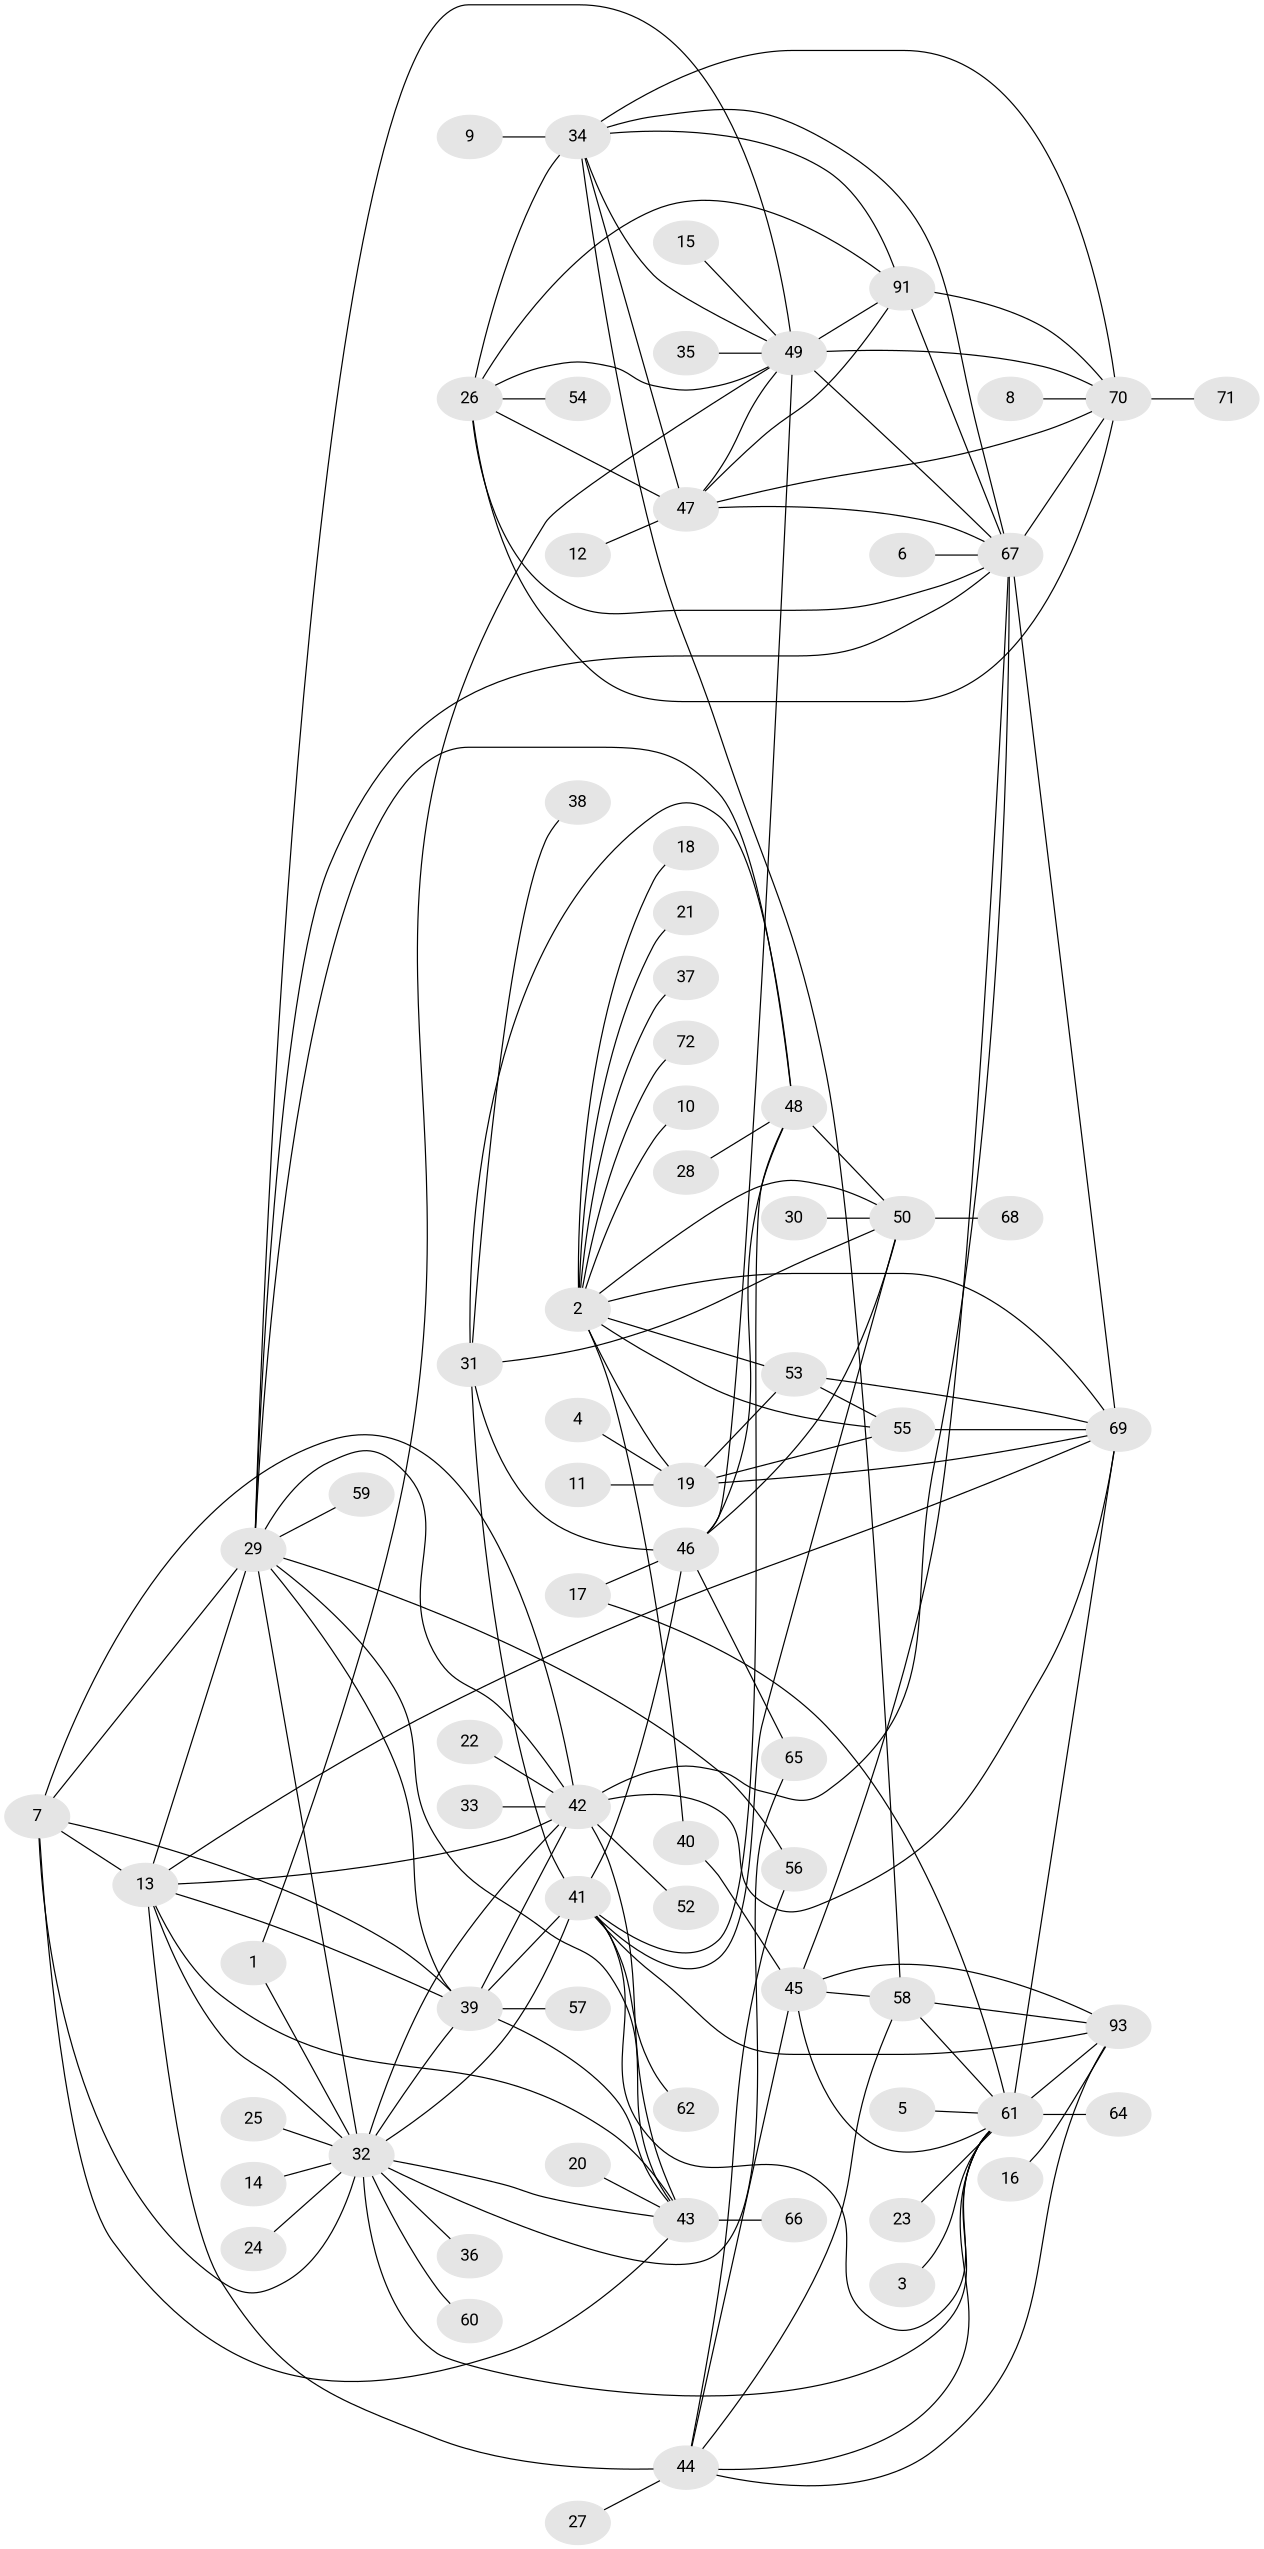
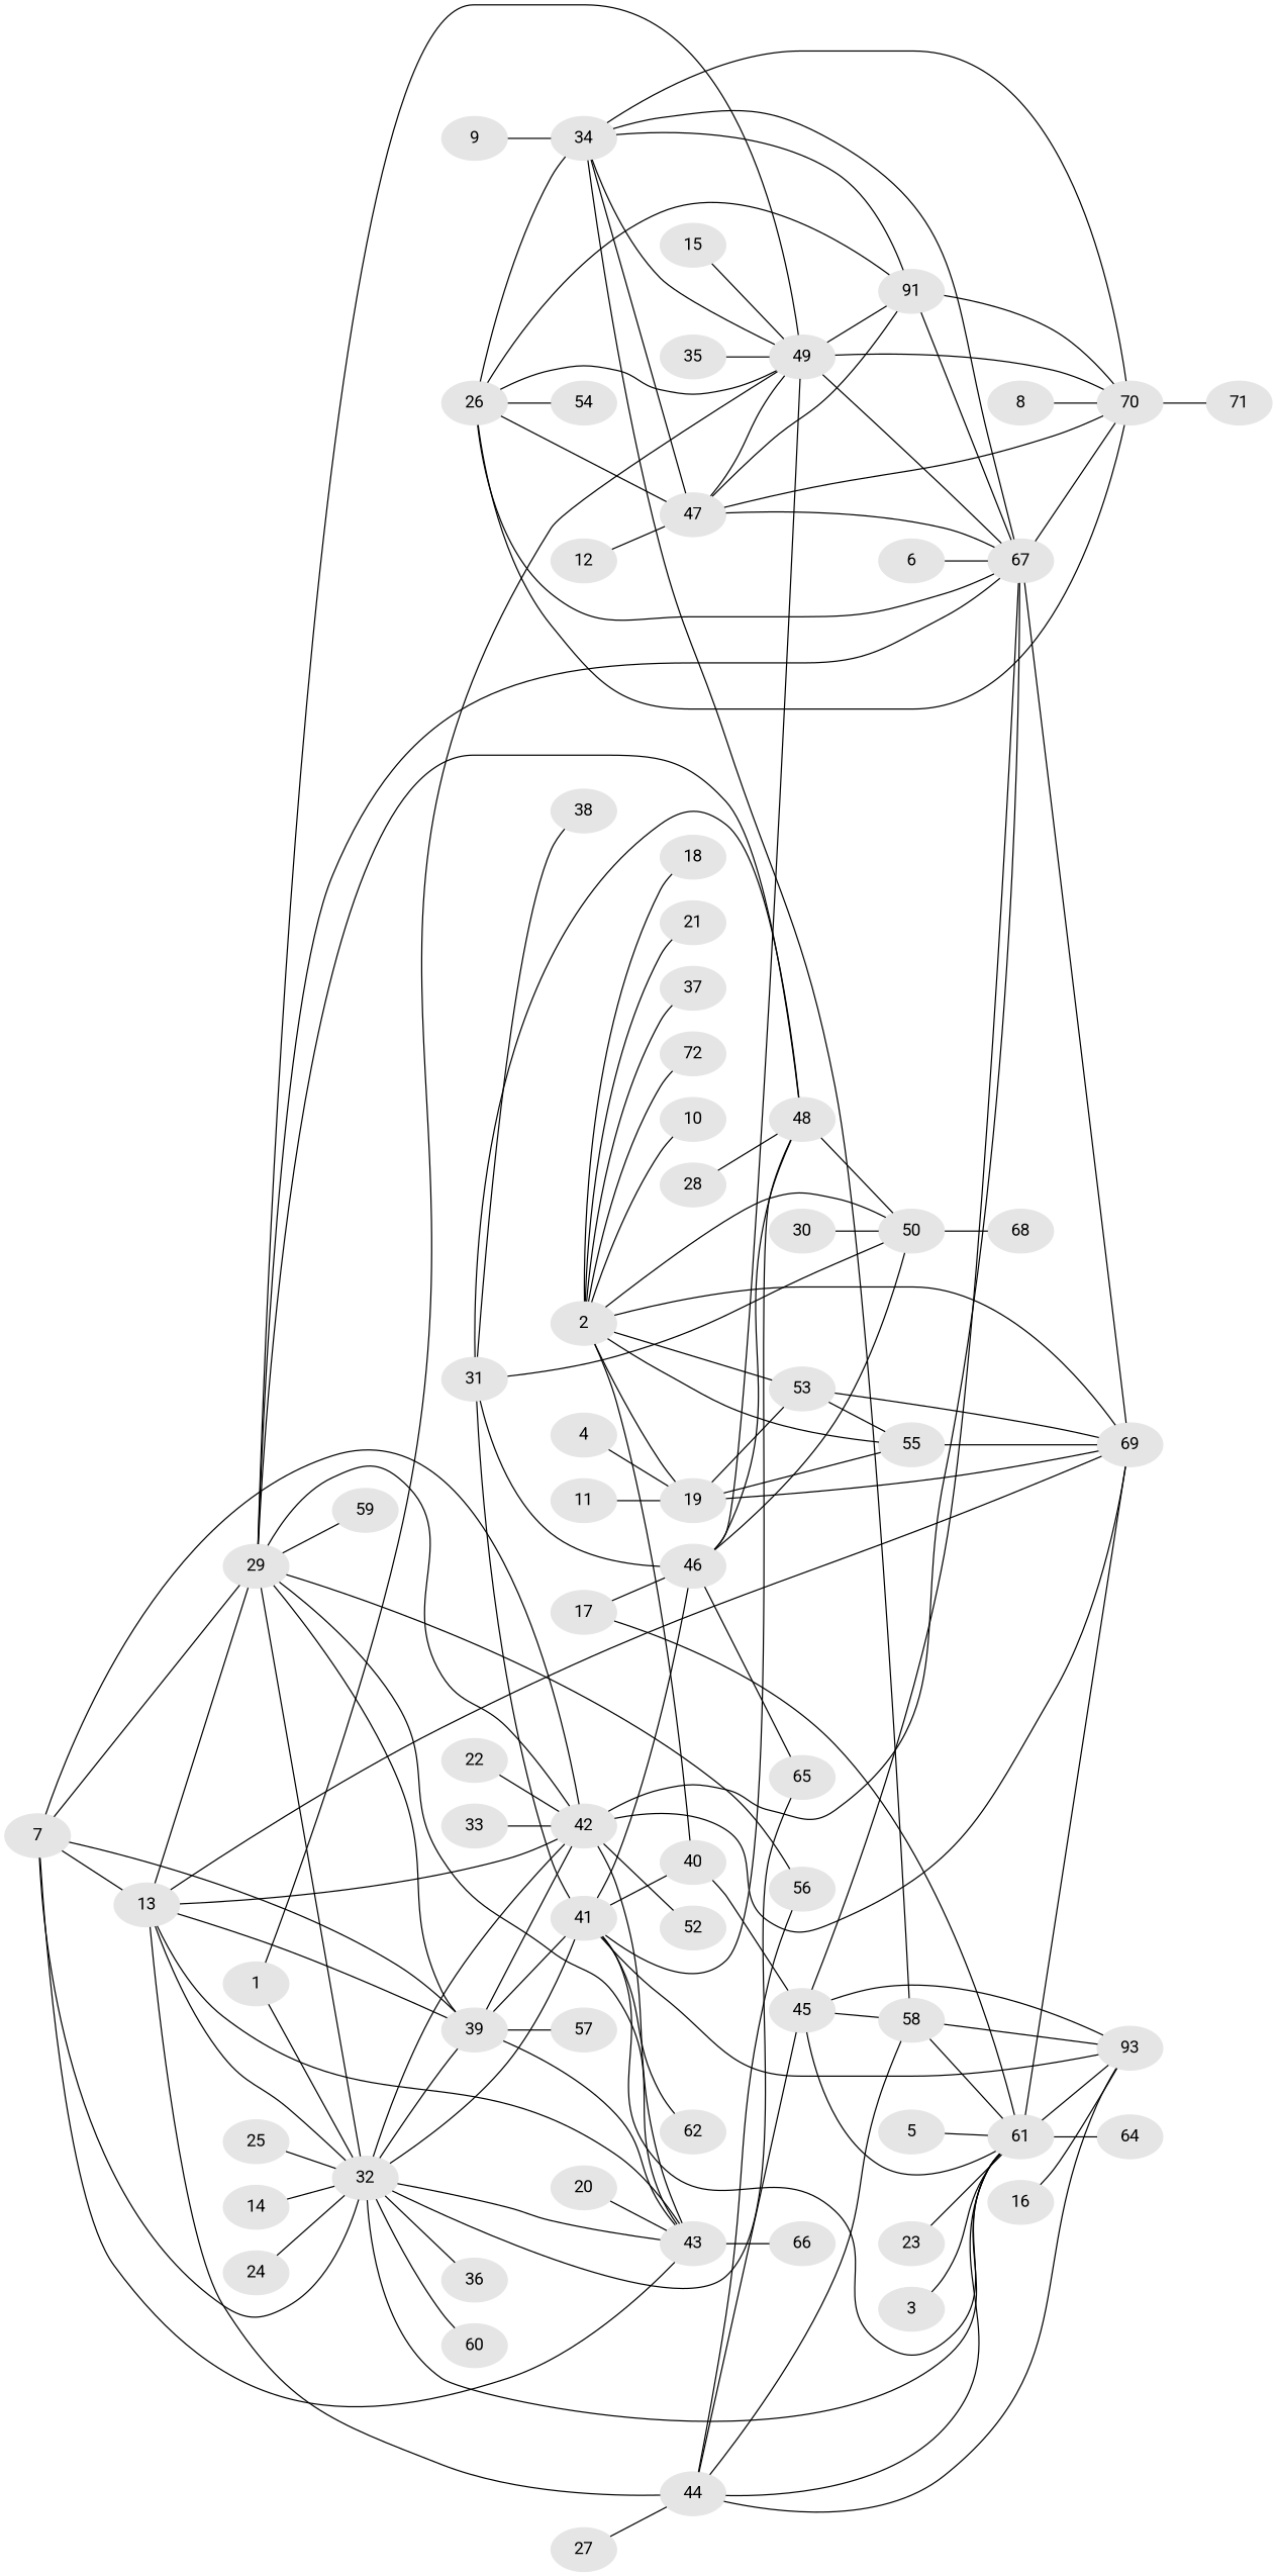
  graph {
    fontname=Roboto
    rankdir=LR
    node [color=gray90 fontname=Roboto style=filled]
    edge [fontname=Roboto weight=1.0]
    1
    32
    49
    61
    39
    42
    43
    41
    36
    60
    65
    67
    70
    n14 [label=91]
    2
    10
    18
    19
    21
    37
    40
    50
    53
    55
    69
    72
    45
    68
    3
    n30 [label=93]
    64
    4
    5
    6
    7
    13
    29
    44
    48
    56
    59
    57
    52
    66
    8
    71
    9
    34
    47
    58
    11
    12
    14
    15
    16
    17
    46
    20
    22
    23
    24
    25
    26
    54
    27
    28
    30
    31
    38
    62
    33
    35
    1 -- 32
    1 -- 49
    32 -- 61
    32 -- 39
    32 -- 42
    32 -- 43
    32 -- 41
    32 -- 36
    32 -- 60
    32 -- 65
    49 -- 67
    49 -- 70
    49 -- n14
    61 -- 69
    61 -- n30 [weight=2.0]
    61 -- 64
    39 -- 42
    39 -- 43
    39 -- 41
    39 -- 57
    42 -- 43
    42 -- 67
    42 -- 69
    42 -- 52
    43 -- 66
    41 -- 61
-   41 -- 50 [weight=3.0]
+   41 -- 40 [weight=3.0]
    41 -- n30
    41 -- 48
    41 -- 46
    41 -- 62
    67 -- 70
    67 -- 69
    70 -- 71
    n14 -- 67
    n14 -- 70
    2 -- 10
    2 -- 18
    2 -- 19 [weight=2.0]
    2 -- 21
    2 -- 37
    2 -- 40
    2 -- 50
    2 -- 53 [weight=2.0]
    2 -- 55 [weight=4.0]
    2 -- 69 [weight=2.0]
    2 -- 72
    19 -- 53
    19 -- 55 [weight=2.0]
    19 -- 69
    40 -- 45
    50 -- 68
    53 -- 55 [weight=2.0]
    53 -- 69
    55 -- 69 [weight=2.0]
    45 -- 61 [weight=2.0]
    45 -- 67
    45 -- n30 [weight=4.0]
    45 -- 58 [weight=2.0]
    3 -- 61
    4 -- 19
    5 -- 61
    6 -- 67
    7 -- 32
    7 -- 39
    7 -- 42
    7 -- 43
    7 -- 13
    7 -- 29
    13 -- 32
    13 -- 39
    13 -- 42
    13 -- 43
    13 -- 69
    13 -- 29
    13 -- 44
    29 -- 32
    29 -- 49
    29 -- 39
    29 -- 42
    29 -- 43
    29 -- 67
    29 -- 48
    29 -- 56
    29 -- 59
    44 -- 61
    44 -- 45 [weight=2.0]
    44 -- n30 [weight=2.0]
    44 -- 56
    44 -- 58
    48 -- 50 [weight=3.0]
    8 -- 70
    9 -- 34
    34 -- 49
    34 -- 67
    34 -- 70
    34 -- n14
    34 -- 47
    34 -- 58
    47 -- 49
    47 -- 67
    47 -- 70
    47 -- n14
    58 -- 61
    58 -- n30 [weight=2.0]
    11 -- 19
    12 -- 47
    14 -- 32
    15 -- 49
    16 -- n30
    17 -- 61
    17 -- 46
    46 -- 49
    46 -- 65
    46 -- 50 [weight=3.0]
    46 -- 48
    20 -- 43
    22 -- 42
    23 -- 61
    24 -- 32
    25 -- 32
    26 -- 49
    26 -- 67
    26 -- 70
    26 -- n14
    26 -- 34
    26 -- 47
    26 -- 54
    27 -- 44
    28 -- 48
    30 -- 50
    31 -- 41
    31 -- 50 [weight=3.0]
    31 -- 48
    31 -- 46
    31 -- 38
    33 -- 42
    35 -- 49
  }
